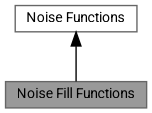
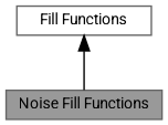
  digraph {
    rankdir=TB
    fontname=Roboto
    node [fontname=Roboto fontsize=10 shape=box style=filled]
-   n1 [color=grey40 fillcolor=white height=0.2 label="Noise Functions" width=0.4]
+   n1 [color=grey40 fillcolor=white height=0.2 label="Fill Functions" width=0.4]
    n2 [color=gray40 fillcolor=grey60 fontcolor=black height=0.2 label="Noise Fill Functions" width=0.4]
    n1 -> n2 [dir=back fontname=Roboto fontsize=10 labelfontname=Helvetica labelfontsize=10 shape=plaintext style=solid]
  }
